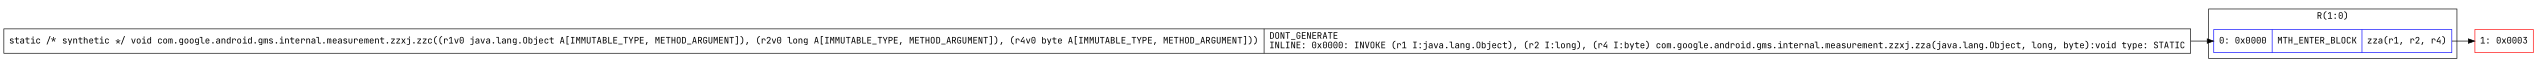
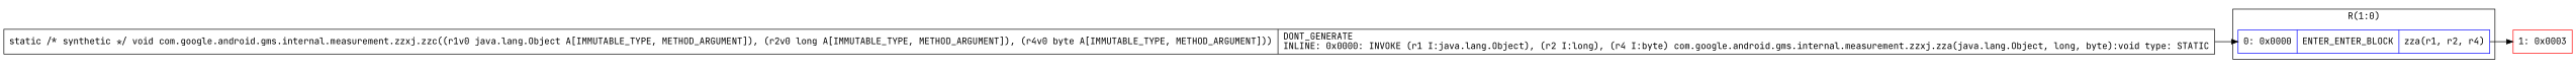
  digraph {
    rankdir=LR
    fontname="JetBrains Mono"
    node [shape=record fontname="JetBrains Mono"]
    edge [fontname="JetBrains Mono"]
-   n1 [color=blue label="{0\:\ 0x0000|MTH_ENTER_BLOCK\l|zza(r1, r2, r4)\l}"]
+   n1 [color=blue label="{0\:\ 0x0000|ENTER_ENTER_BLOCK\l|zza(r1, r2, r4)\l}"]
    n2 [color=red label="{1\:\ 0x0003}"]
    n3 [label="{static \/* synthetic *\/ void com.google.android.gms.internal.measurement.zzxj.zzc((r1v0 java.lang.Object A[IMMUTABLE_TYPE, METHOD_ARGUMENT]), (r2v0 long A[IMMUTABLE_TYPE, METHOD_ARGUMENT]), (r4v0 byte A[IMMUTABLE_TYPE, METHOD_ARGUMENT]))  | DONT_GENERATE\lINLINE: 0x0000: INVOKE  (r1 I:java.lang.Object), (r2 I:long), (r4 I:byte) com.google.android.gms.internal.measurement.zzxj.zza(java.lang.Object, long, byte):void type: STATIC\l}"]
    subgraph cluster_1 {
      label="R(1:0)"
      n1
    }
    n1 -> n2
    n3 -> n1
  }
